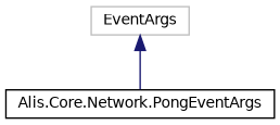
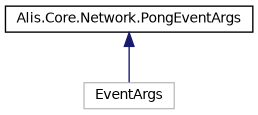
  digraph {
    rankdir=TB
    node [fillcolor=white fontname=Helvetica fontsize=10 shape=record style=filled]
    n1 [color=grey75 height=0.2 label=EventArgs width=0.4]
    n2 [color=black height=0.2 label="Alis.Core.Network.PongEventArgs" width=0.4]
-   n1 -> n2 [color=midnightblue dir=back fontname=Helvetica fontsize=10 labelfontname=Helvetica labelfontsize=10 style=solid]
+   n2 -> n1 [color=midnightblue dir=back fontname=Helvetica fontsize=10 labelfontname=Helvetica labelfontsize=10 style=solid]
  }
